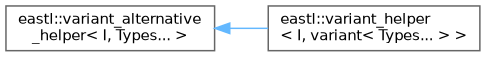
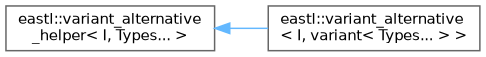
  digraph {
    rankdir=LR
    node [color=grey40 fillcolor=white fontname=Helvetica fontsize=10 shape=box style=filled]
    n1 [height=0.2 label="eastl::variant_alternative\l_helper\< I, Types... \>" width=0.4]
-   n2 [height=0.2 label="eastl::variant_helper\l\< I, variant\< Types... \> \>" width=0.4]
+   n2 [height=0.2 label="eastl::variant_alternative\l\< I, variant\< Types... \> \>" width=0.4]
    n1 -> n2 [color=steelblue1 dir=back fontname=Helvetica fontsize=10 labelfontname=Helvetica labelfontsize=10 style=solid]
  }
